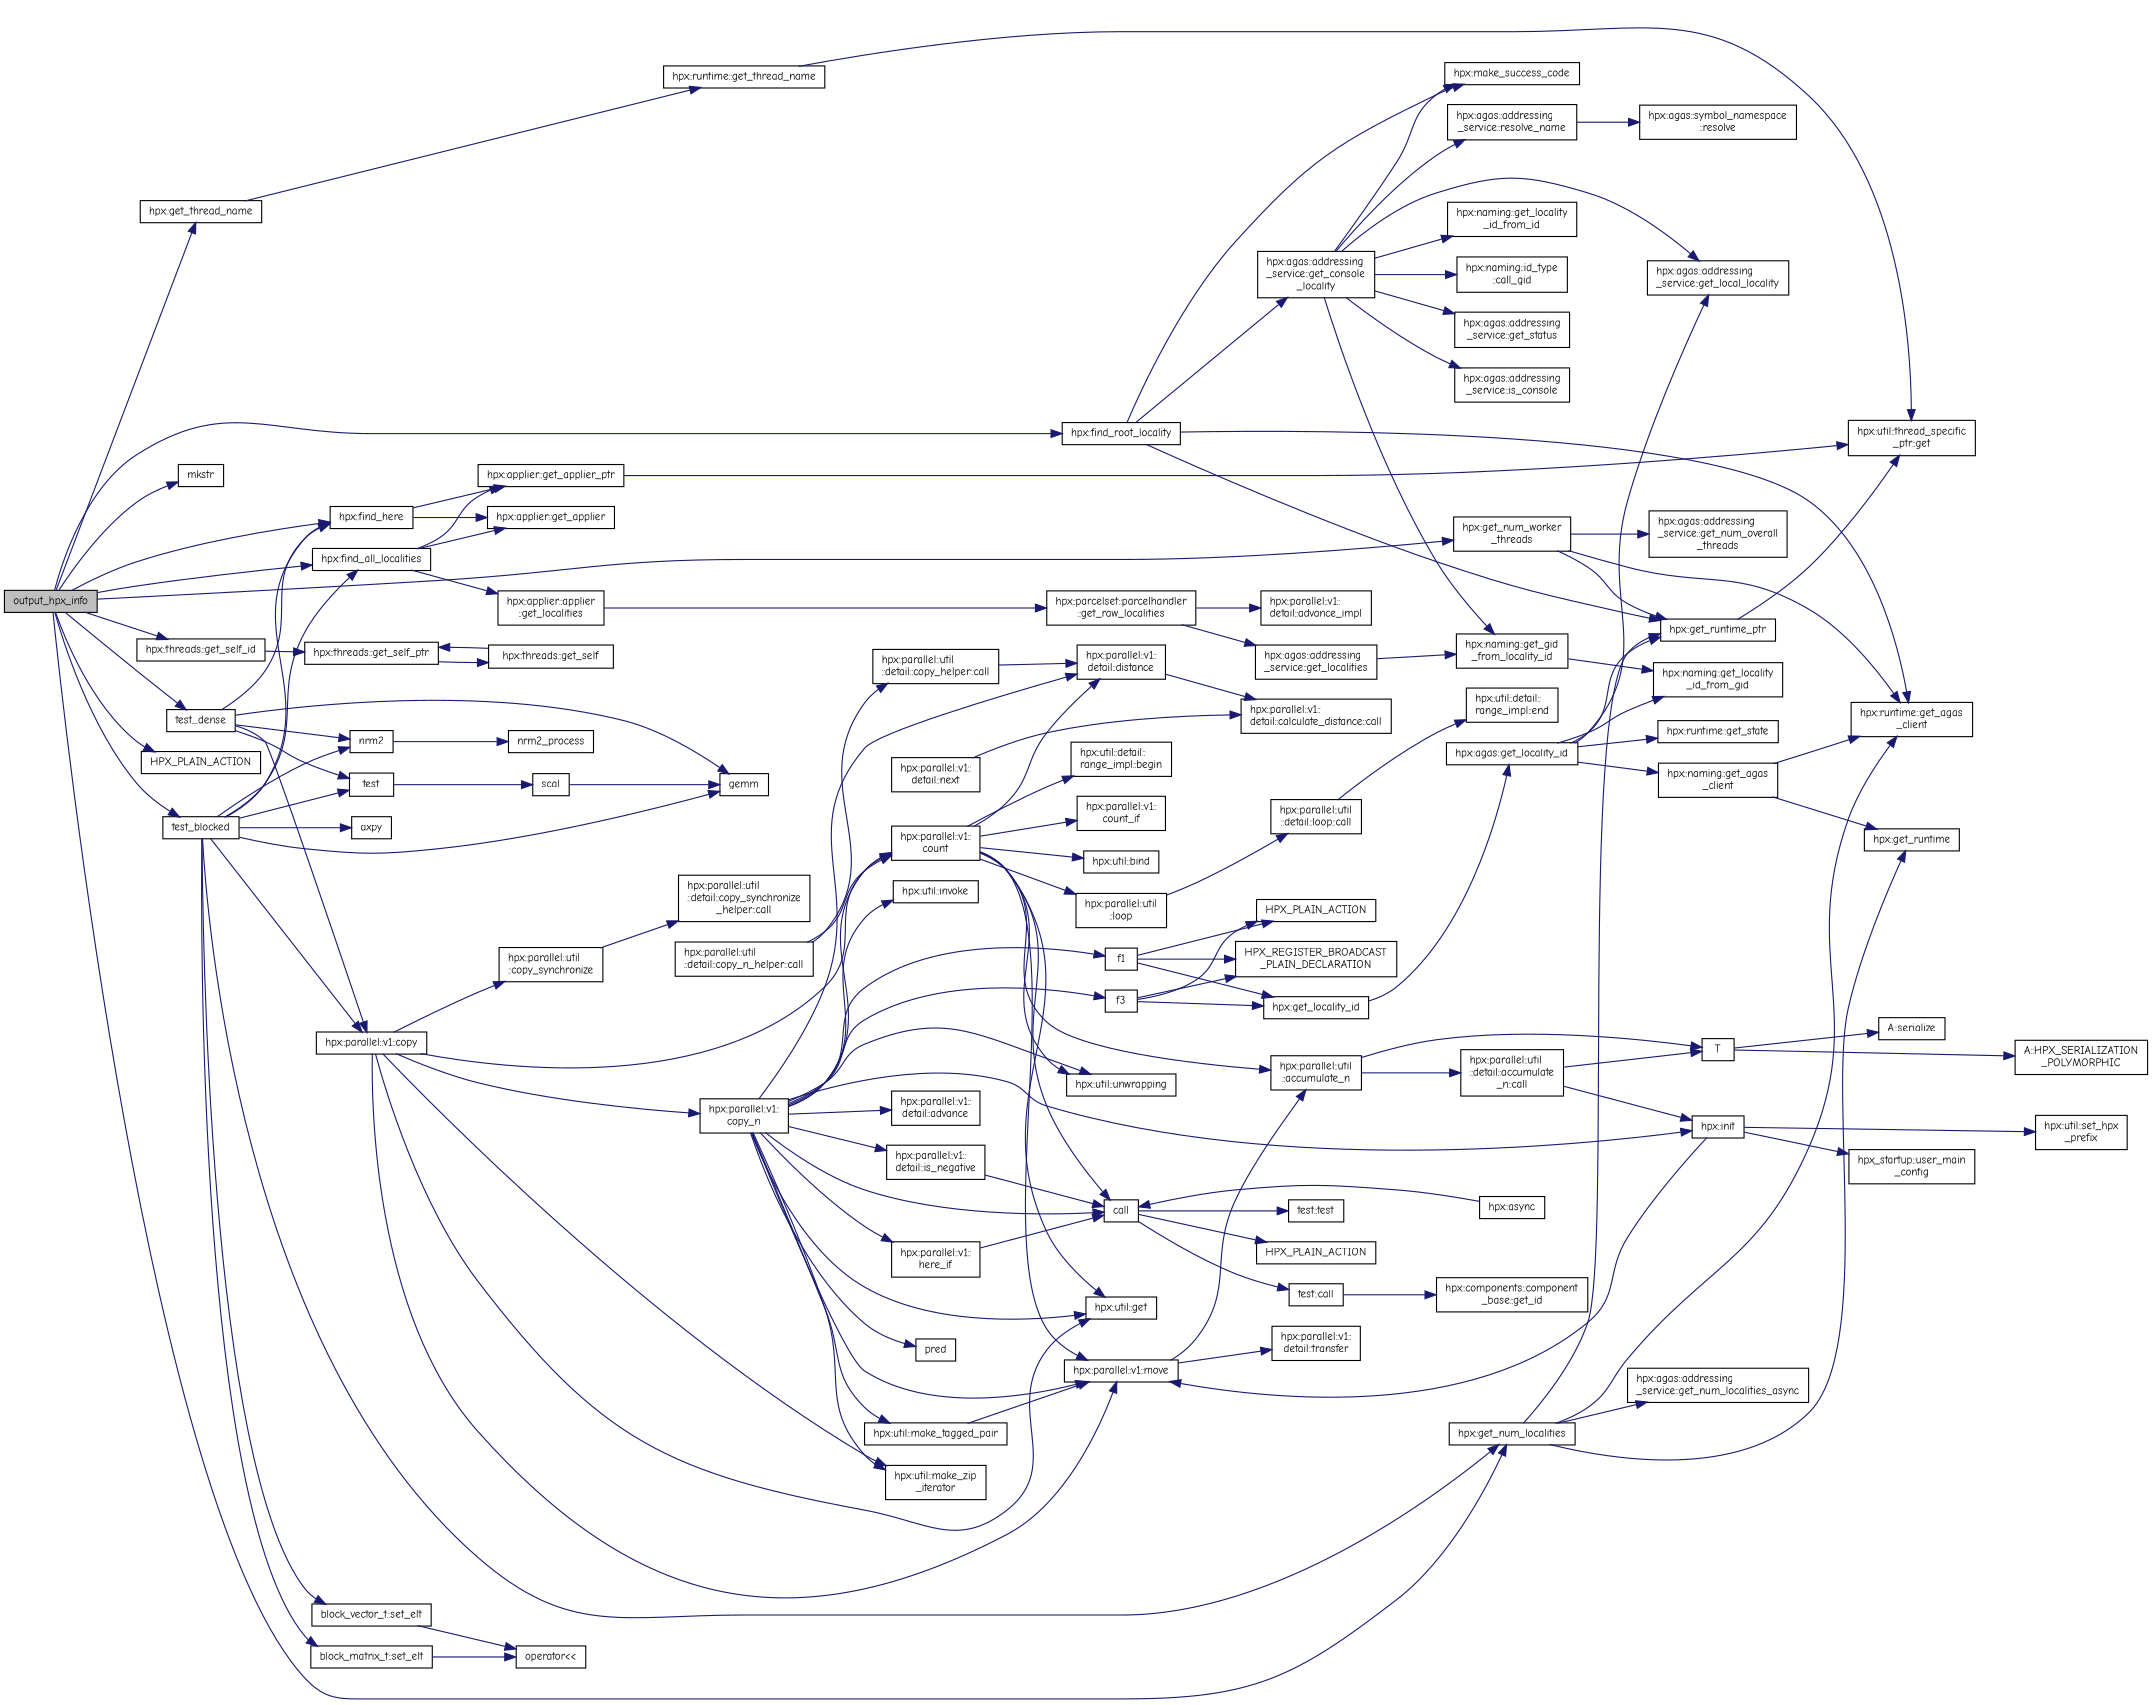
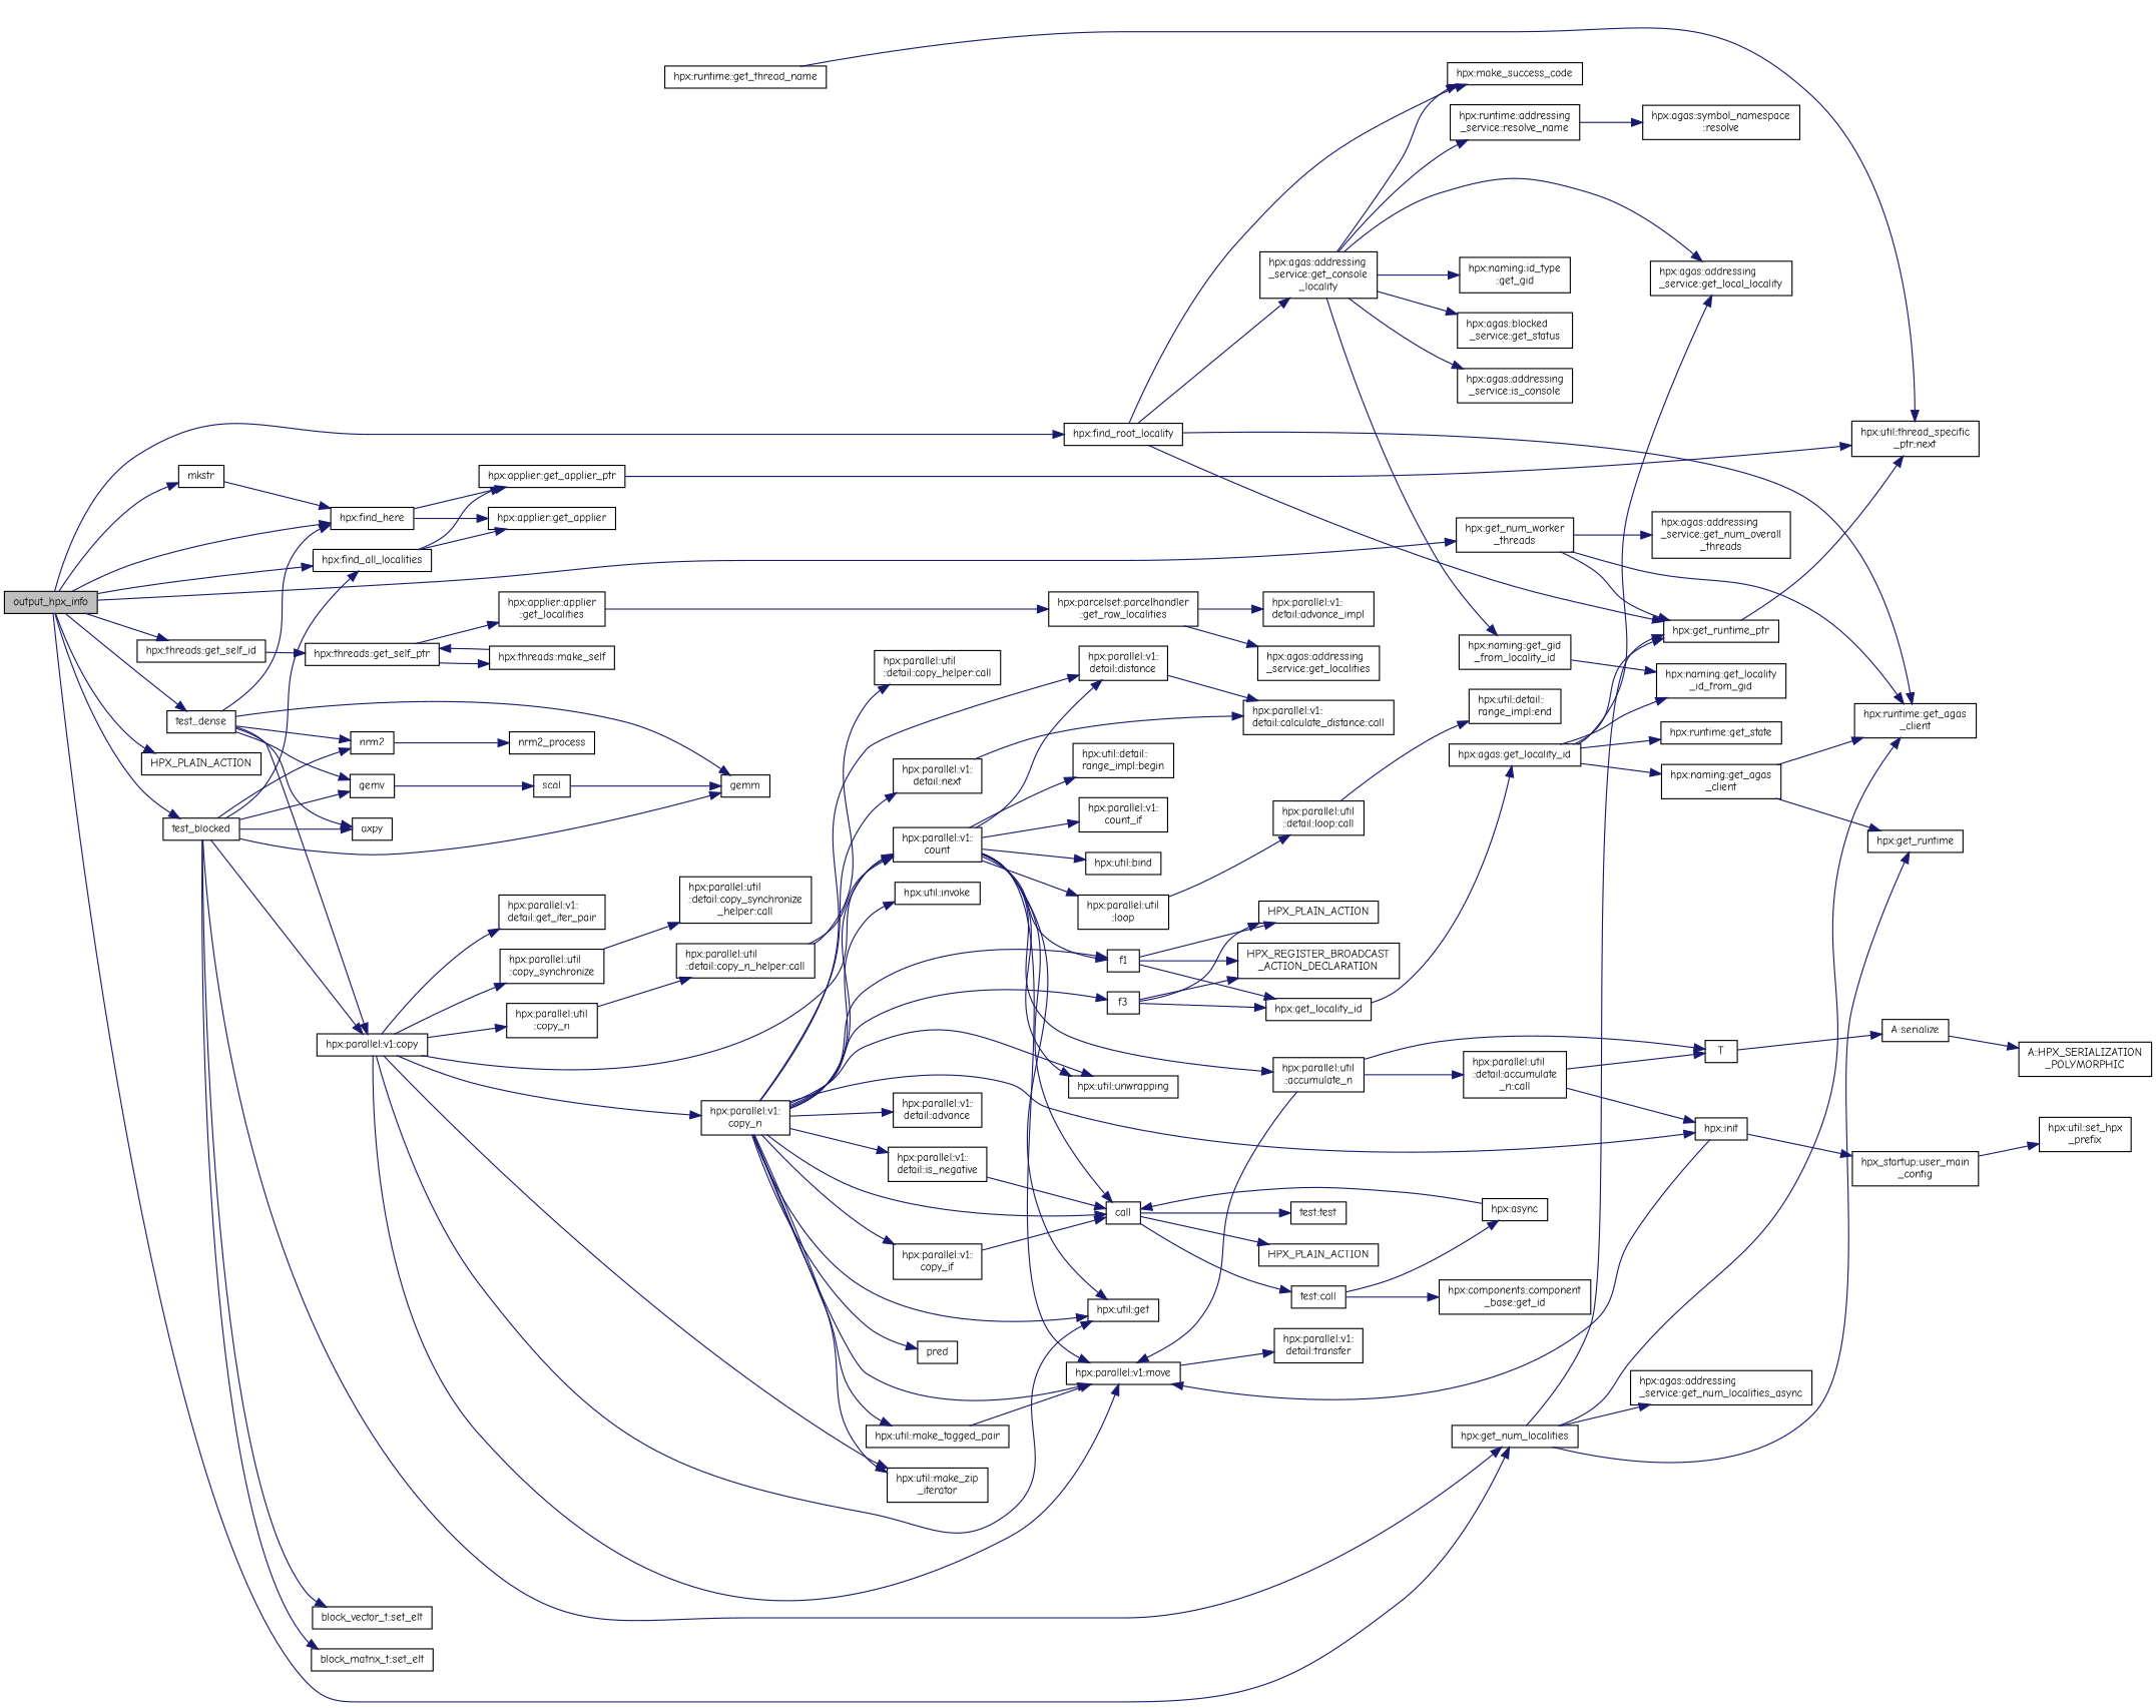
  digraph {
    fontname="Comic Neue"
    rankdir=LR
    node [color=black fillcolor=white fontname="Comic Neue" fontsize=10 shape=record style=filled]
    edge [color=midnightblue fontname="Comic Neue" fontsize=10 labelfontname=Helvetica labelfontsize=10 style=solid]
    n1 [fillcolor=grey75 fontcolor=black height=0.2 label=output_hpx_info width=0.4]
    n2 [height=0.2 label="hpx::get_num_localities" width=0.4]
    n3 [height=0.2 label="hpx::find_here" width=0.4]
    n4 [height=0.2 label="hpx::find_root_locality" width=0.4]
    n5 [height=0.2 label="hpx::find_all_localities" width=0.4]
    n6 [height=0.2 label=mkstr width=0.4]
    n7 [height=0.2 label="hpx::get_num_worker\l_threads" width=0.4]
    n8 [height=0.2 label="hpx::threads::get_self_id" width=0.4]
-   n9 [height=0.2 label="hpx::get_thread_name" width=0.4]
    n10 [height=0.2 label=HPX_PLAIN_ACTION width=0.4]
    n11 [height=0.2 label=test_dense width=0.4]
    n12 [height=0.2 label=test_blocked width=0.4]
    n13 [height=0.2 label="hpx::get_runtime_ptr" width=0.4]
    n14 [height=0.2 label="hpx::get_runtime" width=0.4]
    n15 [height=0.2 label="hpx::runtime::get_agas\l_client" width=0.4]
    n16 [height=0.2 label="hpx::agas::addressing\l_service::get_num_localities_async" width=0.4]
    n17 [height=0.2 label="hpx::applier::get_applier_ptr" width=0.4]
    n18 [height=0.2 label="hpx::applier::get_applier" width=0.4]
    n19 [height=0.2 label="hpx::agas::addressing\l_service::get_console\l_locality" width=0.4]
    n20 [height=0.2 label="hpx::make_success_code" width=0.4]
    n21 [height=0.2 label="hpx::applier::applier\l::get_localities" width=0.4]
    n22 [height=0.2 label="hpx::agas::addressing\l_service::get_num_overall\l_threads" width=0.4]
    n23 [height=0.2 label="hpx::threads::get_self_ptr" width=0.4]
    n24 [height=0.2 label="hpx::runtime::get_thread_name" width=0.4]
    n25 [height=0.2 label="hpx::parallel::v1::copy" width=0.4]
    n26 [height=0.2 label=axpy width=0.4]
    n27 [height=0.2 label=nrm2 width=0.4]
-   n28 [height=0.2 label=test width=0.4]
+   n28 [height=0.2 label=gemv width=0.4]
    n29 [height=0.2 label=gemm width=0.4]
    n30 [height=0.2 label="block_vector_t::set_elt" width=0.4]
    n31 [height=0.2 label="block_matrix_t::set_elt" width=0.4]
-   n32 [height=0.2 label="hpx::util::thread_specific\l_ptr::get" width=0.4]
-   n33 [height=0.2 label="hpx::agas::addressing\l_service::get_status" width=0.4]
+   n32 [height=0.2 label="hpx::util::thread_specific\l_ptr::next" width=0.4]
+   n33 [height=0.2 label="hpx::agas::blocked\l_service::get_status" width=0.4]
    n34 [height=0.2 label="hpx::agas::addressing\l_service::is_console" width=0.4]
    n35 [height=0.2 label="hpx::agas::addressing\l_service::get_local_locality" width=0.4]
    n36 [height=0.2 label="hpx::naming::get_gid\l_from_locality_id" width=0.4]
-   n37 [height=0.2 label="hpx::agas::addressing\l_service::resolve_name" width=0.4]
-   n38 [height=0.2 label="hpx::naming::get_locality\l_id_from_id" width=0.4]
-   n39 [height=0.2 label="hpx::naming::id_type\l::call_gid" width=0.4]
+   n37 [height=0.2 label="hpx::runtime::addressing\l_service::resolve_name" width=0.4]
+   n39 [height=0.2 label="hpx::naming::id_type\l::get_gid" width=0.4]
    n40 [height=0.2 label="hpx::naming::get_locality\l_id_from_gid" width=0.4]
    n41 [height=0.2 label="hpx::agas::symbol_namespace\l::resolve" width=0.4]
    n42 [height=0.2 label="hpx::parcelset::parcelhandler\l::get_raw_localities" width=0.4]
    n43 [height=0.2 label="hpx::agas::addressing\l_service::get_localities" width=0.4]
    n44 [height=0.2 label="hpx::parallel::v1::\ldetail::advance_impl" width=0.4]
-   n45 [height=0.2 label="hpx::threads::get_self" width=0.4]
+   n45 [height=0.2 label="hpx::threads::make_self" width=0.4]
    n46 [height=0.2 label="hpx::parallel::v1::\lcopy_n" width=0.4]
    n47 [height=0.2 label="hpx::parallel::v1::move" width=0.4]
    n48 [height=0.2 label="hpx::util::get" width=0.4]
    n49 [height=0.2 label="hpx::parallel::v1::\lcount" width=0.4]
    n50 [height=0.2 label="hpx::util::make_zip\l_iterator" width=0.4]
+   n51 [height=0.2 label="hpx::parallel::util\l::copy_n" width=0.4]
+   n52 [height=0.2 label="hpx::parallel::v1::\ldetail::get_iter_pair" width=0.4]
    n53 [height=0.2 label="hpx::parallel::util\l::copy_synchronize" width=0.4]
    n54 [height=0.2 label=nrm2_process width=0.4]
    n55 [height=0.2 label=scal width=0.4]
    n56 [height=0.2 label="hpx::util::make_tagged_pair" width=0.4]
    n57 [height=0.2 label="hpx::parallel::v1::\ldetail::is_negative" width=0.4]
    n58 [height=0.2 label=call width=0.4]
    n59 [height=0.2 label=pred width=0.4]
    n60 [height=0.2 label="hpx::util::invoke" width=0.4]
-   n61 [height=0.2 label="hpx::parallel::v1::\lhere_if" width=0.4]
+   n61 [height=0.2 label="hpx::parallel::v1::\lcopy_if" width=0.4]
    n62 [height=0.2 label=f1 width=0.4]
    n63 [height=0.2 label="hpx::parallel::v1::\ldetail::distance" width=0.4]
    n64 [height=0.2 label="hpx::util::unwrapping" width=0.4]
    n65 [height=0.2 label="hpx::init" width=0.4]
    n66 [height=0.2 label=f3 width=0.4]
    n67 [height=0.2 label="hpx::parallel::v1::\ldetail::next" width=0.4]
    n68 [height=0.2 label="hpx::parallel::v1::\ldetail::advance" width=0.4]
    n69 [height=0.2 label="hpx::parallel::v1::\ldetail::transfer" width=0.4]
    n70 [height=0.2 label="hpx::parallel::v1::\lcount_if" width=0.4]
    n71 [height=0.2 label="hpx::parallel::util\l::loop" width=0.4]
    n72 [height=0.2 label="hpx::util::bind" width=0.4]
    n73 [height=0.2 label="hpx::parallel::util\l::accumulate_n" width=0.4]
    n74 [height=0.2 label="hpx::util::detail::\lrange_impl::begin" width=0.4]
    n75 [height=0.2 label="hpx::parallel::util\l::detail::copy_n_helper::call" width=0.4]
    n76 [height=0.2 label="hpx::parallel::util\l::detail::copy_synchronize\l_helper::call" width=0.4]
    n77 [height=0.2 label="test::test" width=0.4]
    n78 [height=0.2 label=HPX_PLAIN_ACTION width=0.4]
    n79 [height=0.2 label="test::call" width=0.4]
    n80 [height=0.2 label="hpx::get_locality_id" width=0.4]
    n81 [height=0.2 label=HPX_PLAIN_ACTION width=0.4]
-   n82 [height=0.2 label="HPX_REGISTER_BROADCAST\l_PLAIN_DECLARATION" width=0.4]
+   n82 [height=0.2 label="HPX_REGISTER_BROADCAST\l_ACTION_DECLARATION" width=0.4]
    n83 [height=0.2 label="hpx::parallel::v1::\ldetail::calculate_distance::call" width=0.4]
    n84 [height=0.2 label="hpx::util::set_hpx\l_prefix" width=0.4]
    n85 [height=0.2 label="hpx_startup::user_main\l_config" width=0.4]
    n86 [height=0.2 label="hpx::async" width=0.4]
    n87 [height=0.2 label="hpx::components::component\l_base::get_id" width=0.4]
    n88 [height=0.2 label="hpx::parallel::util\l::detail::loop::call" width=0.4]
    n89 [height=0.2 label="hpx::parallel::util\l::detail::accumulate\l_n::call" width=0.4]
    n90 [height=0.2 label=T width=0.4]
    n91 [height=0.2 label="hpx::agas::get_locality_id" width=0.4]
    n92 [height=0.2 label="hpx::runtime::get_state" width=0.4]
    n93 [height=0.2 label="hpx::naming::get_agas\l_client" width=0.4]
    n94 [height=0.2 label="hpx::util::detail::\lrange_impl::end" width=0.4]
    n95 [height=0.2 label="A::serialize" width=0.4]
    n96 [height=0.2 label="A::HPX_SERIALIZATION\l_POLYMORPHIC" width=0.4]
    n97 [height=0.2 label="hpx::parallel::util\l::detail::copy_helper::call" width=0.4]
-   n98 [height=0.2 label="operator\<\<" width=0.4]
    n1 -> n2
    n1 -> n3
    n1 -> n4
    n1 -> n5
    n1 -> n6
    n1 -> n7
    n1 -> n8
-   n1 -> n9
    n1 -> n10
    n1 -> n11
    n1 -> n12
    n2 -> n13
    n2 -> n14
    n2 -> n15
    n2 -> n16
    n3 -> n17
    n3 -> n18
    n4 -> n13
    n4 -> n15
    n4 -> n19
    n4 -> n20
    n5 -> n17
    n5 -> n18
-   n5 -> n21
+   n23 -> n21
    n7 -> n13
    n7 -> n15
    n7 -> n22
    n8 -> n23
-   n9 -> n24
    n11 -> n3
    n11 -> n25
+   n11 -> n26
    n11 -> n27
    n11 -> n28
    n11 -> n29
    n12 -> n2
-   n12 -> n3
+   n6 -> n3
    n12 -> n5
    n12 -> n25
    n12 -> n26
    n12 -> n27
    n12 -> n28
    n12 -> n29
    n12 -> n30
    n12 -> n31
    n13 -> n32
    n17 -> n32
    n19 -> n20
    n19 -> n33
    n19 -> n34
    n19 -> n35
    n19 -> n36
    n19 -> n37
-   n19 -> n38
    n19 -> n39
    n21 -> n42
    n23 -> n45
    n24 -> n32
    n25 -> n46
    n25 -> n47
    n25 -> n48
    n25 -> n49
    n25 -> n50
+   n25 -> n51
+   n25 -> n52
    n25 -> n53
    n27 -> n54
    n28 -> n55
-   n30 -> n98
-   n31 -> n98
    n36 -> n40
    n37 -> n41
    n42 -> n43
    n42 -> n44
-   n43 -> n36
    n45 -> n23
    n46 -> n47
    n46 -> n48
    n46 -> n49
    n46 -> n50
    n46 -> n56
    n46 -> n57
    n46 -> n58
    n46 -> n59
    n46 -> n60
    n46 -> n61
    n46 -> n62
    n46 -> n63
    n46 -> n64
    n46 -> n65
    n46 -> n66
+   n46 -> n67
    n46 -> n68
    n47 -> n69
    n49 -> n47
    n49 -> n48
    n49 -> n58
+   n49 -> n62
    n49 -> n63
    n49 -> n64
    n49 -> n70
    n49 -> n71
    n49 -> n72
    n49 -> n73
    n49 -> n74
+   n51 -> n75
    n53 -> n76
    n55 -> n29
    n56 -> n47
    n57 -> n58
    n58 -> n77
    n58 -> n78
    n58 -> n79
    n61 -> n58
    n62 -> n80
    n62 -> n81
    n62 -> n82
    n63 -> n83
    n65 -> n47
-   n65 -> n84
+   n85 -> n84
    n65 -> n85
    n66 -> n80
    n66 -> n81
    n66 -> n82
    n67 -> n83
    n71 -> n88
-   n47 -> n73
+   n73 -> n47
    n73 -> n89
    n73 -> n90
    n75 -> n49
    n75 -> n97
+   n79 -> n86
    n79 -> n87
    n80 -> n91
    n86 -> n58
    n88 -> n94
    n89 -> n65
    n89 -> n90
    n90 -> n95
    n91 -> n13
    n91 -> n35
    n91 -> n40
    n91 -> n92
    n91 -> n93
    n93 -> n14
    n93 -> n15
-   n90 -> n96
-   n97 -> n63
+   n95 -> n96
  }
